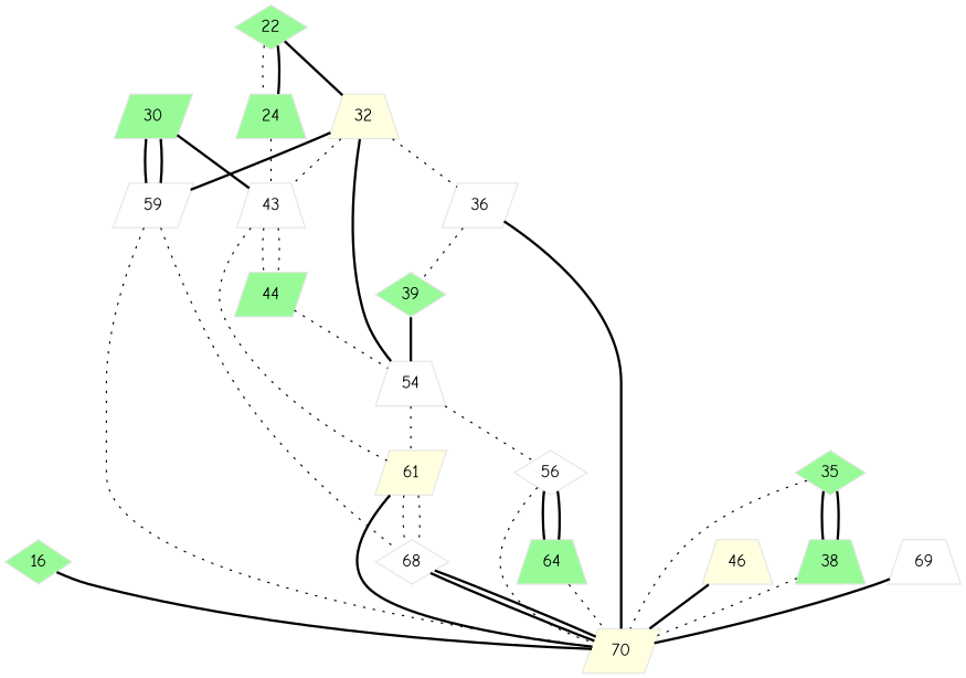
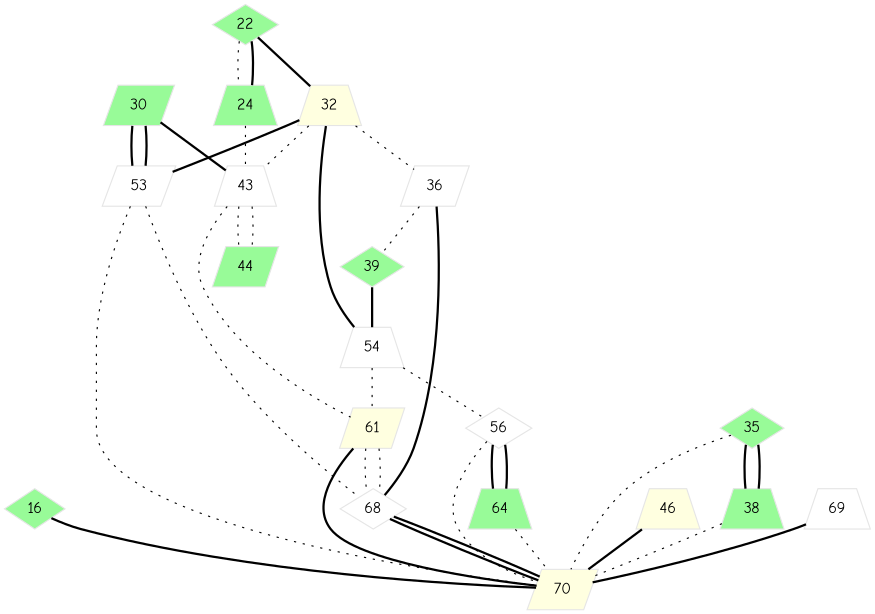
  graph {
    fontname="Comic Neue"
    node [color=gray90 fillcolor=palegreen fontname="Comic Neue" shape=trapezium style=filled]
    edge [fontname="Comic Neue" style=bold]
    16 [shape=diamond]
    70 [fillcolor=lightyellow shape=parallelogram super="+62+63+67+45+47+17"]
    22 [shape=diamond super="+21"]
    24
    32 [fillcolor=lightyellow super="+27+23"]
    43 [fillcolor=white super="+31+26"]
    36 [fillcolor=white shape=parallelogram super="+29+33+13"]
-   59 [fillcolor=white shape=parallelogram super="+3"]
+   59 [fillcolor=white shape=parallelogram super="+3" label=53]
    54 [fillcolor=white super="+49"]
    44 [shape=parallelogram super="+42"]
    61 [fillcolor=lightyellow shape=parallelogram super="+53+52"]
    39 [shape=diamond]
    30 [shape=parallelogram]
    68 [fillcolor=white shape=diamond super="+60+58"]
    56 [fillcolor=white shape=diamond super="+55"]
    35 [shape=diamond super="+34"]
    38
    46 [fillcolor=lightyellow]
    64
    69 [fillcolor=white]
    16 -- 70
    22 -- 24 [style=dotted weight=2]
    22 -- 24
    22 -- 32 [weight=2]
    24 -- 43 [style=dotted]
    32 -- 43 [style=dotted]
    32 -- 36 [style=dotted weight=3]
    32 -- 59
    32 -- 54
    43 -- 44 [style=dotted weight=2]
    43 -- 44 [style=dotted]
    43 -- 61 [style=dotted]
-   36 -- 70 [weight=3]
+   36 -- 68 [weight=3]
    36 -- 39 [style=dotted weight=2]
    59 -- 70 [style=dotted weight=2]
    59 -- 68 [style=dotted]
    54 -- 61 [style=dotted weight=2]
    54 -- 56 [style=dotted]
-   44 -- 54 [style=dotted weight=2]
    61 -- 70
    61 -- 68 [style=dotted weight=3]
    61 -- 68 [style=dotted]
    39 -- 54
    30 -- 43
    30 -- 59 [weight=2]
    30 -- 59
    68 -- 70
    68 -- 70
    56 -- 70 [style=dotted]
    56 -- 64 [weight=2]
    56 -- 64
    35 -- 70 [style=dotted weight=2]
    35 -- 38 [weight=2]
    35 -- 38
    38 -- 70 [style=dotted]
    46 -- 70 [weight=3]
    64 -- 70 [style=dotted]
    69 -- 70 [weight=3]
  }
